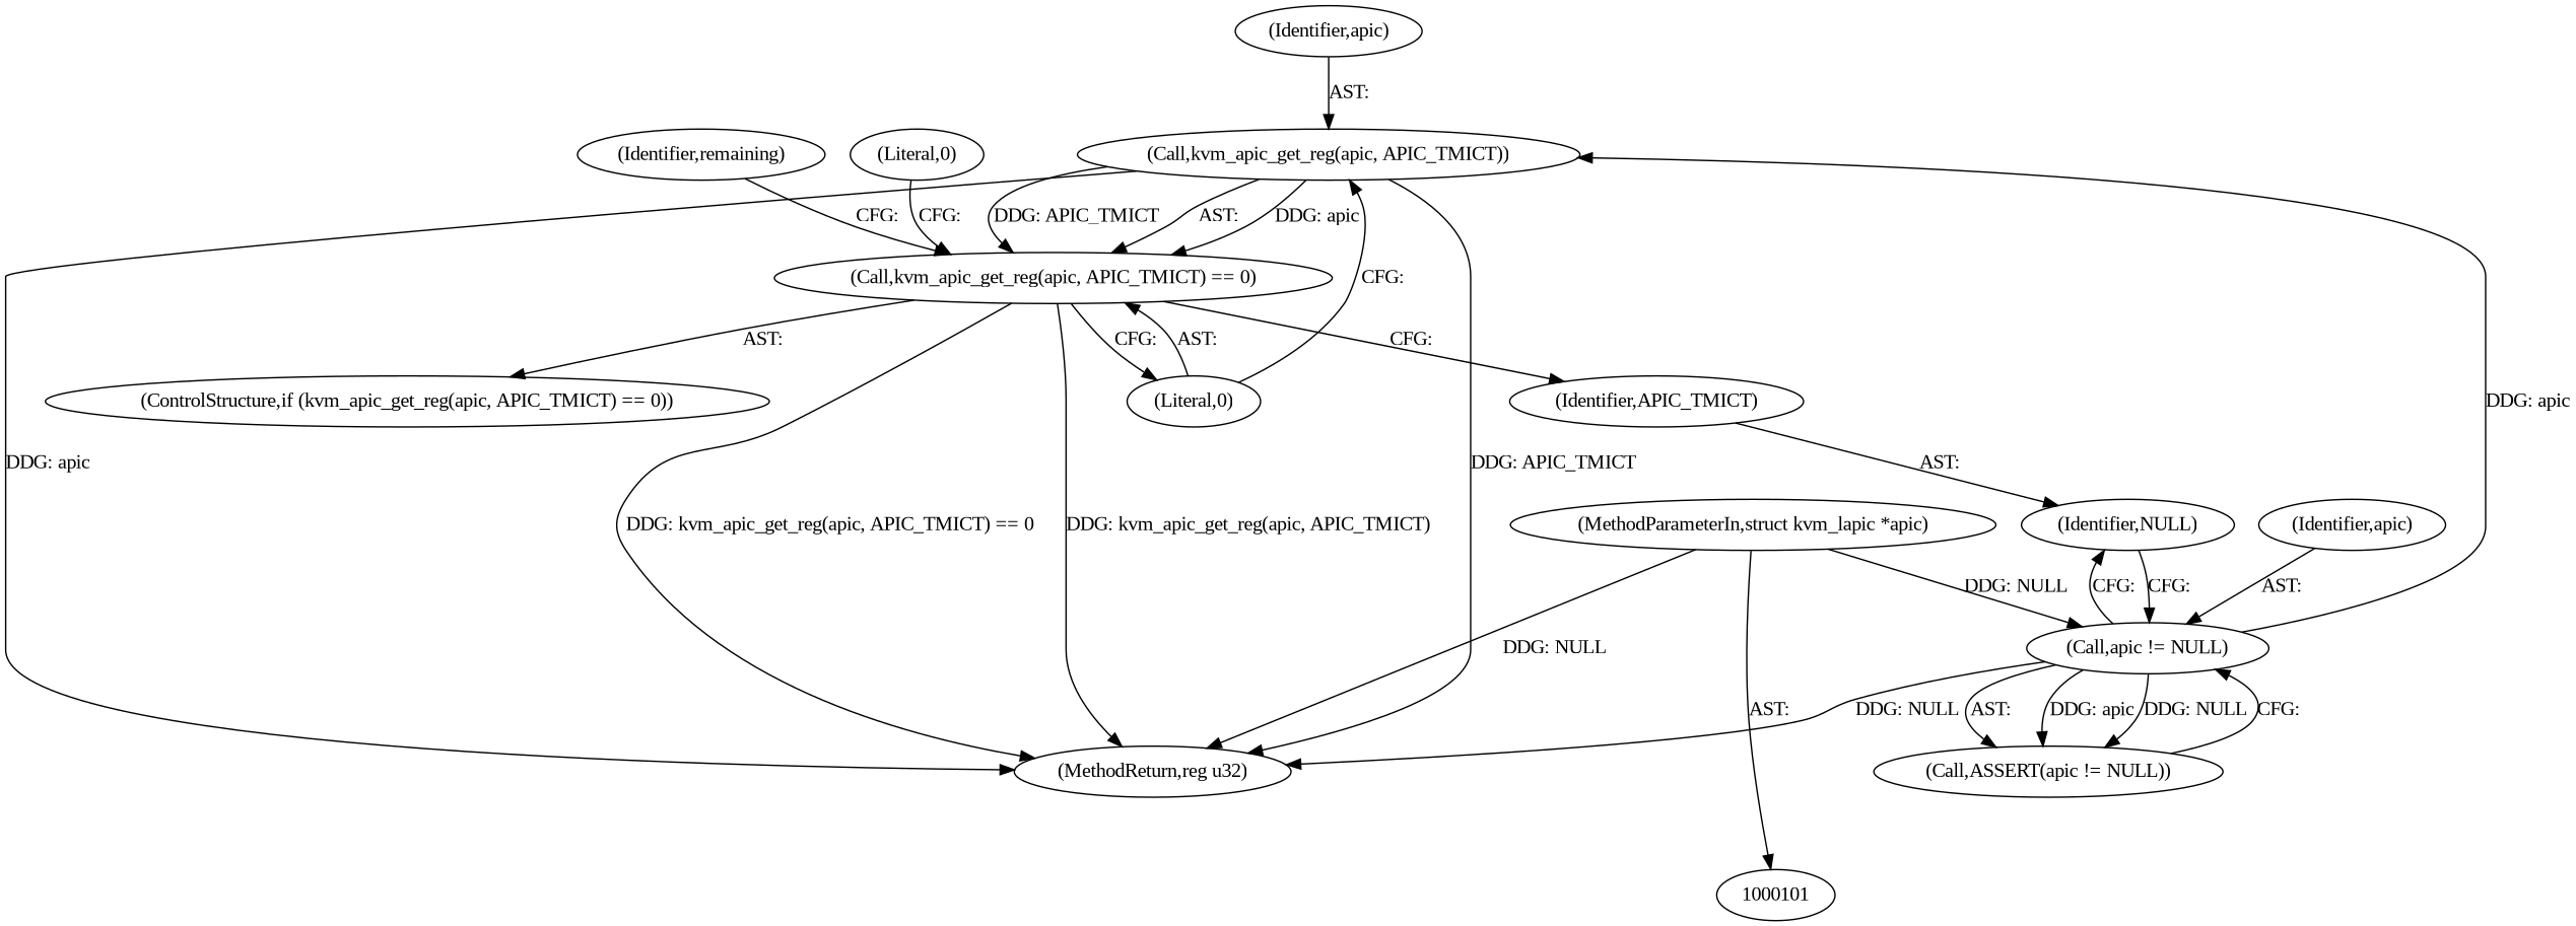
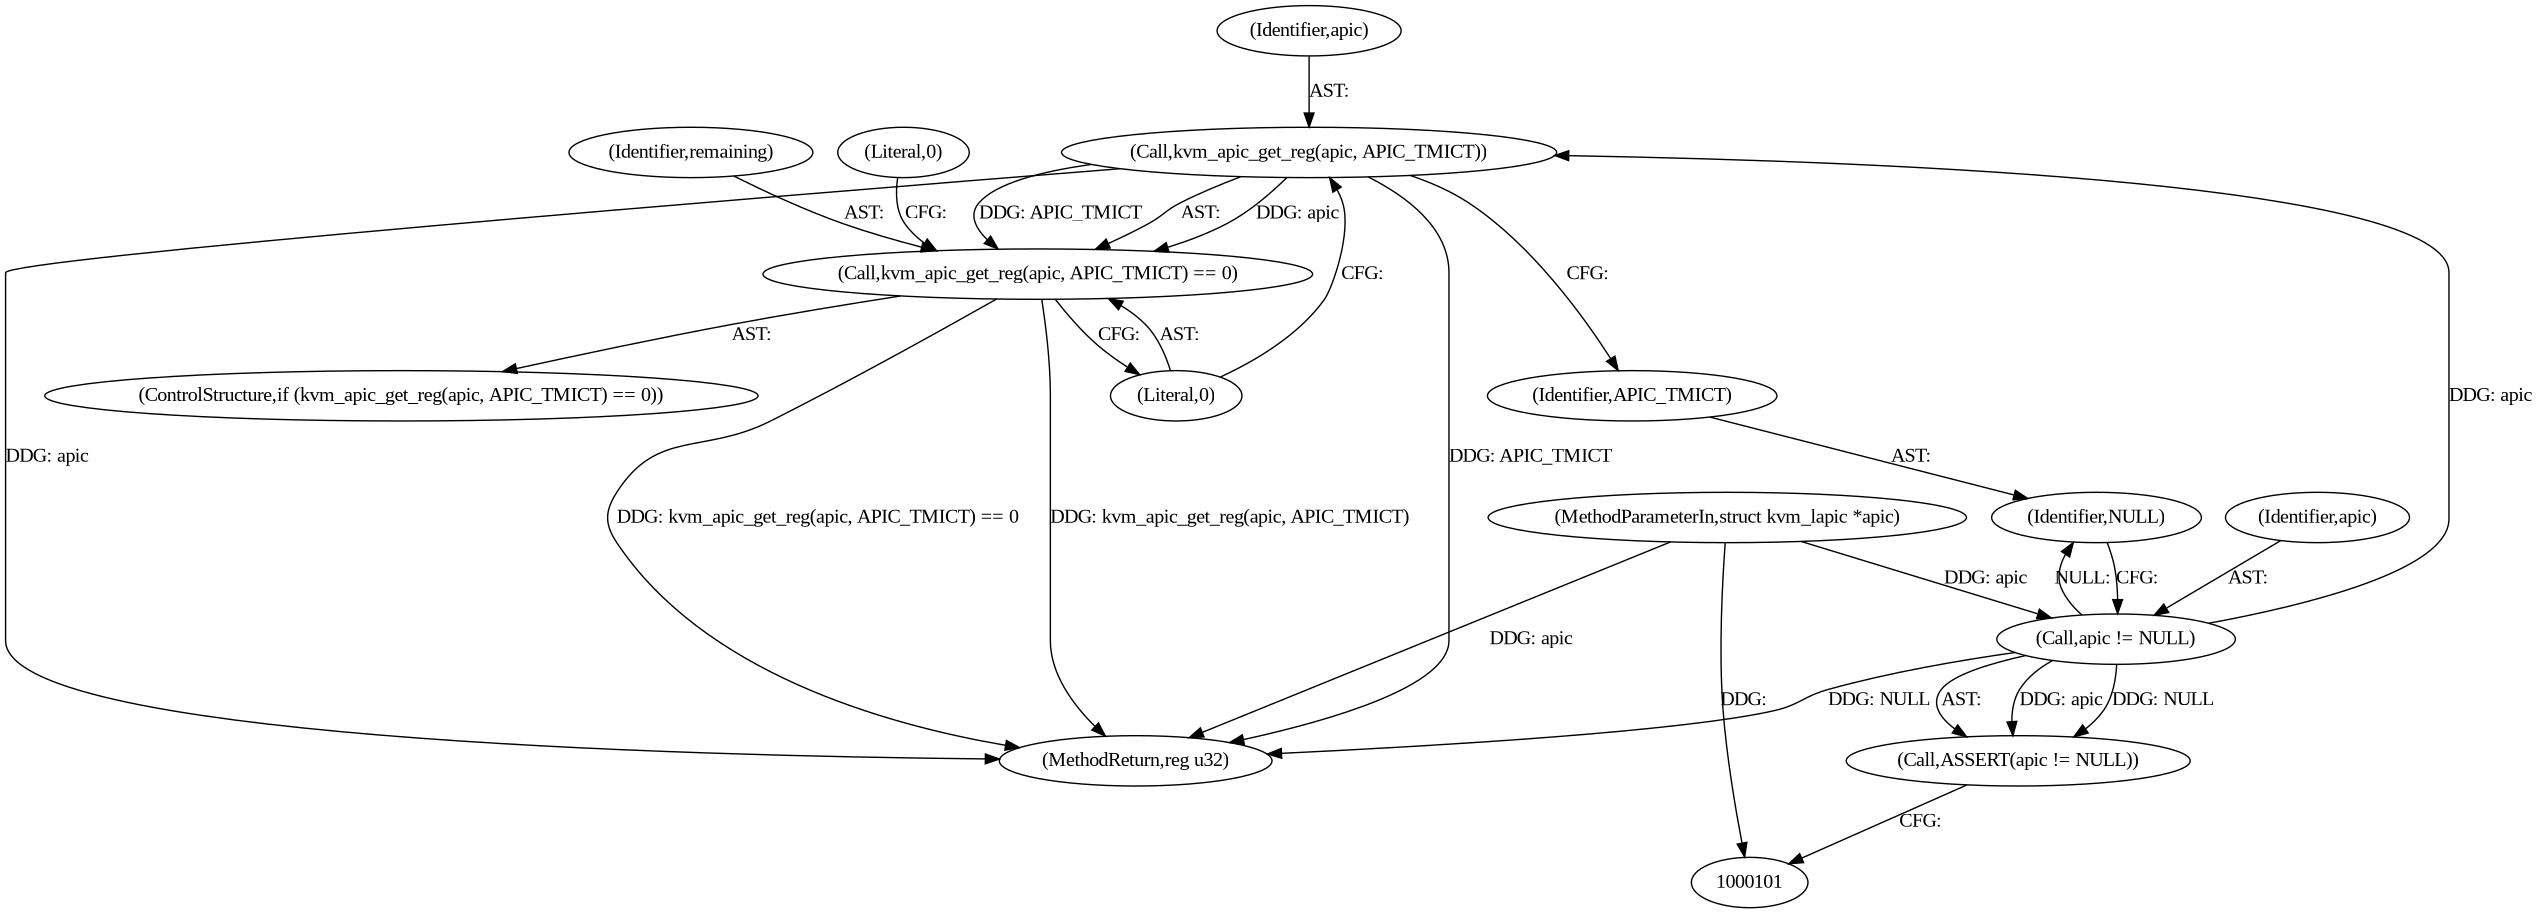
  digraph {
    fontname="Liberation Serif"
    node [fontname="Liberation Serif"]
    edge [fontname="Liberation Serif"]
    n1 [label="(Call,kvm_apic_get_reg(apic, APIC_TMICT))"]
    n2 [label="(Call,kvm_apic_get_reg(apic, APIC_TMICT) == 0)"]
    n3 [label="(Identifier,APIC_TMICT)"]
    n4 [label="(MethodReturn,reg u32)"]
    n5 [label="(Literal,0)"]
    n6 [label="(ControlStructure,if (kvm_apic_get_reg(apic, APIC_TMICT) == 0))"]
    n7 [label="(Identifier,NULL)"]
    n8 [label="(Call,apic != NULL)"]
    n9 [label="(Call,ASSERT(apic != NULL))"]
    n10 [label="(MethodParameterIn,struct kvm_lapic *apic)"]
    1000101
    n12 [label="(Identifier,apic)"]
    n13 [label="(Identifier,apic)"]
    n14 [label="(Identifier,remaining)"]
    n15 [label="(Literal,0)"]
    n1 -> n2 [label="AST: "]
    n1 -> n2 [label="DDG: apic"]
    n1 -> n2 [label="DDG: APIC_TMICT"]
-   n2 -> n3 [label="CFG: "]
+   n1 -> n3 [label="CFG: "]
    n1 -> n4 [label="DDG: apic"]
    n1 -> n4 [label="DDG: APIC_TMICT"]
    n2 -> n4 [label="DDG: kvm_apic_get_reg(apic, APIC_TMICT) == 0"]
    n2 -> n4 [label="DDG: kvm_apic_get_reg(apic, APIC_TMICT)"]
    n2 -> n5 [label="CFG: "]
    n2 -> n6 [label="AST: "]
    n3 -> n7 [label="AST: "]
    n5 -> n1 [label="CFG: "]
    n5 -> n2 [label="AST: "]
    n7 -> n8 [label="CFG: "]
    n8 -> n1 [label="DDG: apic"]
    n8 -> n4 [label="DDG: NULL"]
-   n8 -> n7 [label="CFG: "]
+   n8 -> n7 [label="NULL: "]
    n8 -> n9 [label="AST: "]
    n8 -> n9 [label="DDG: apic"]
    n8 -> n9 [label="DDG: NULL"]
-   n9 -> n8 [label="CFG: "]
-   n10 -> n4 [label="DDG: NULL"]
-   n10 -> n8 [label="DDG: NULL"]
-   n10 -> 1000101 [label="AST: "]
+   n9 -> 1000101 [label="CFG: "]
+   n10 -> n4 [label="DDG: apic"]
+   n10 -> n8 [label="DDG: apic"]
+   n10 -> 1000101 [label="DDG: "]
    n12 -> n1 [label="AST: "]
    n13 -> n8 [label="AST: "]
-   n14 -> n2 [label="CFG: "]
+   n14 -> n2 [label="AST: "]
    n15 -> n2 [label="CFG: "]
  }
